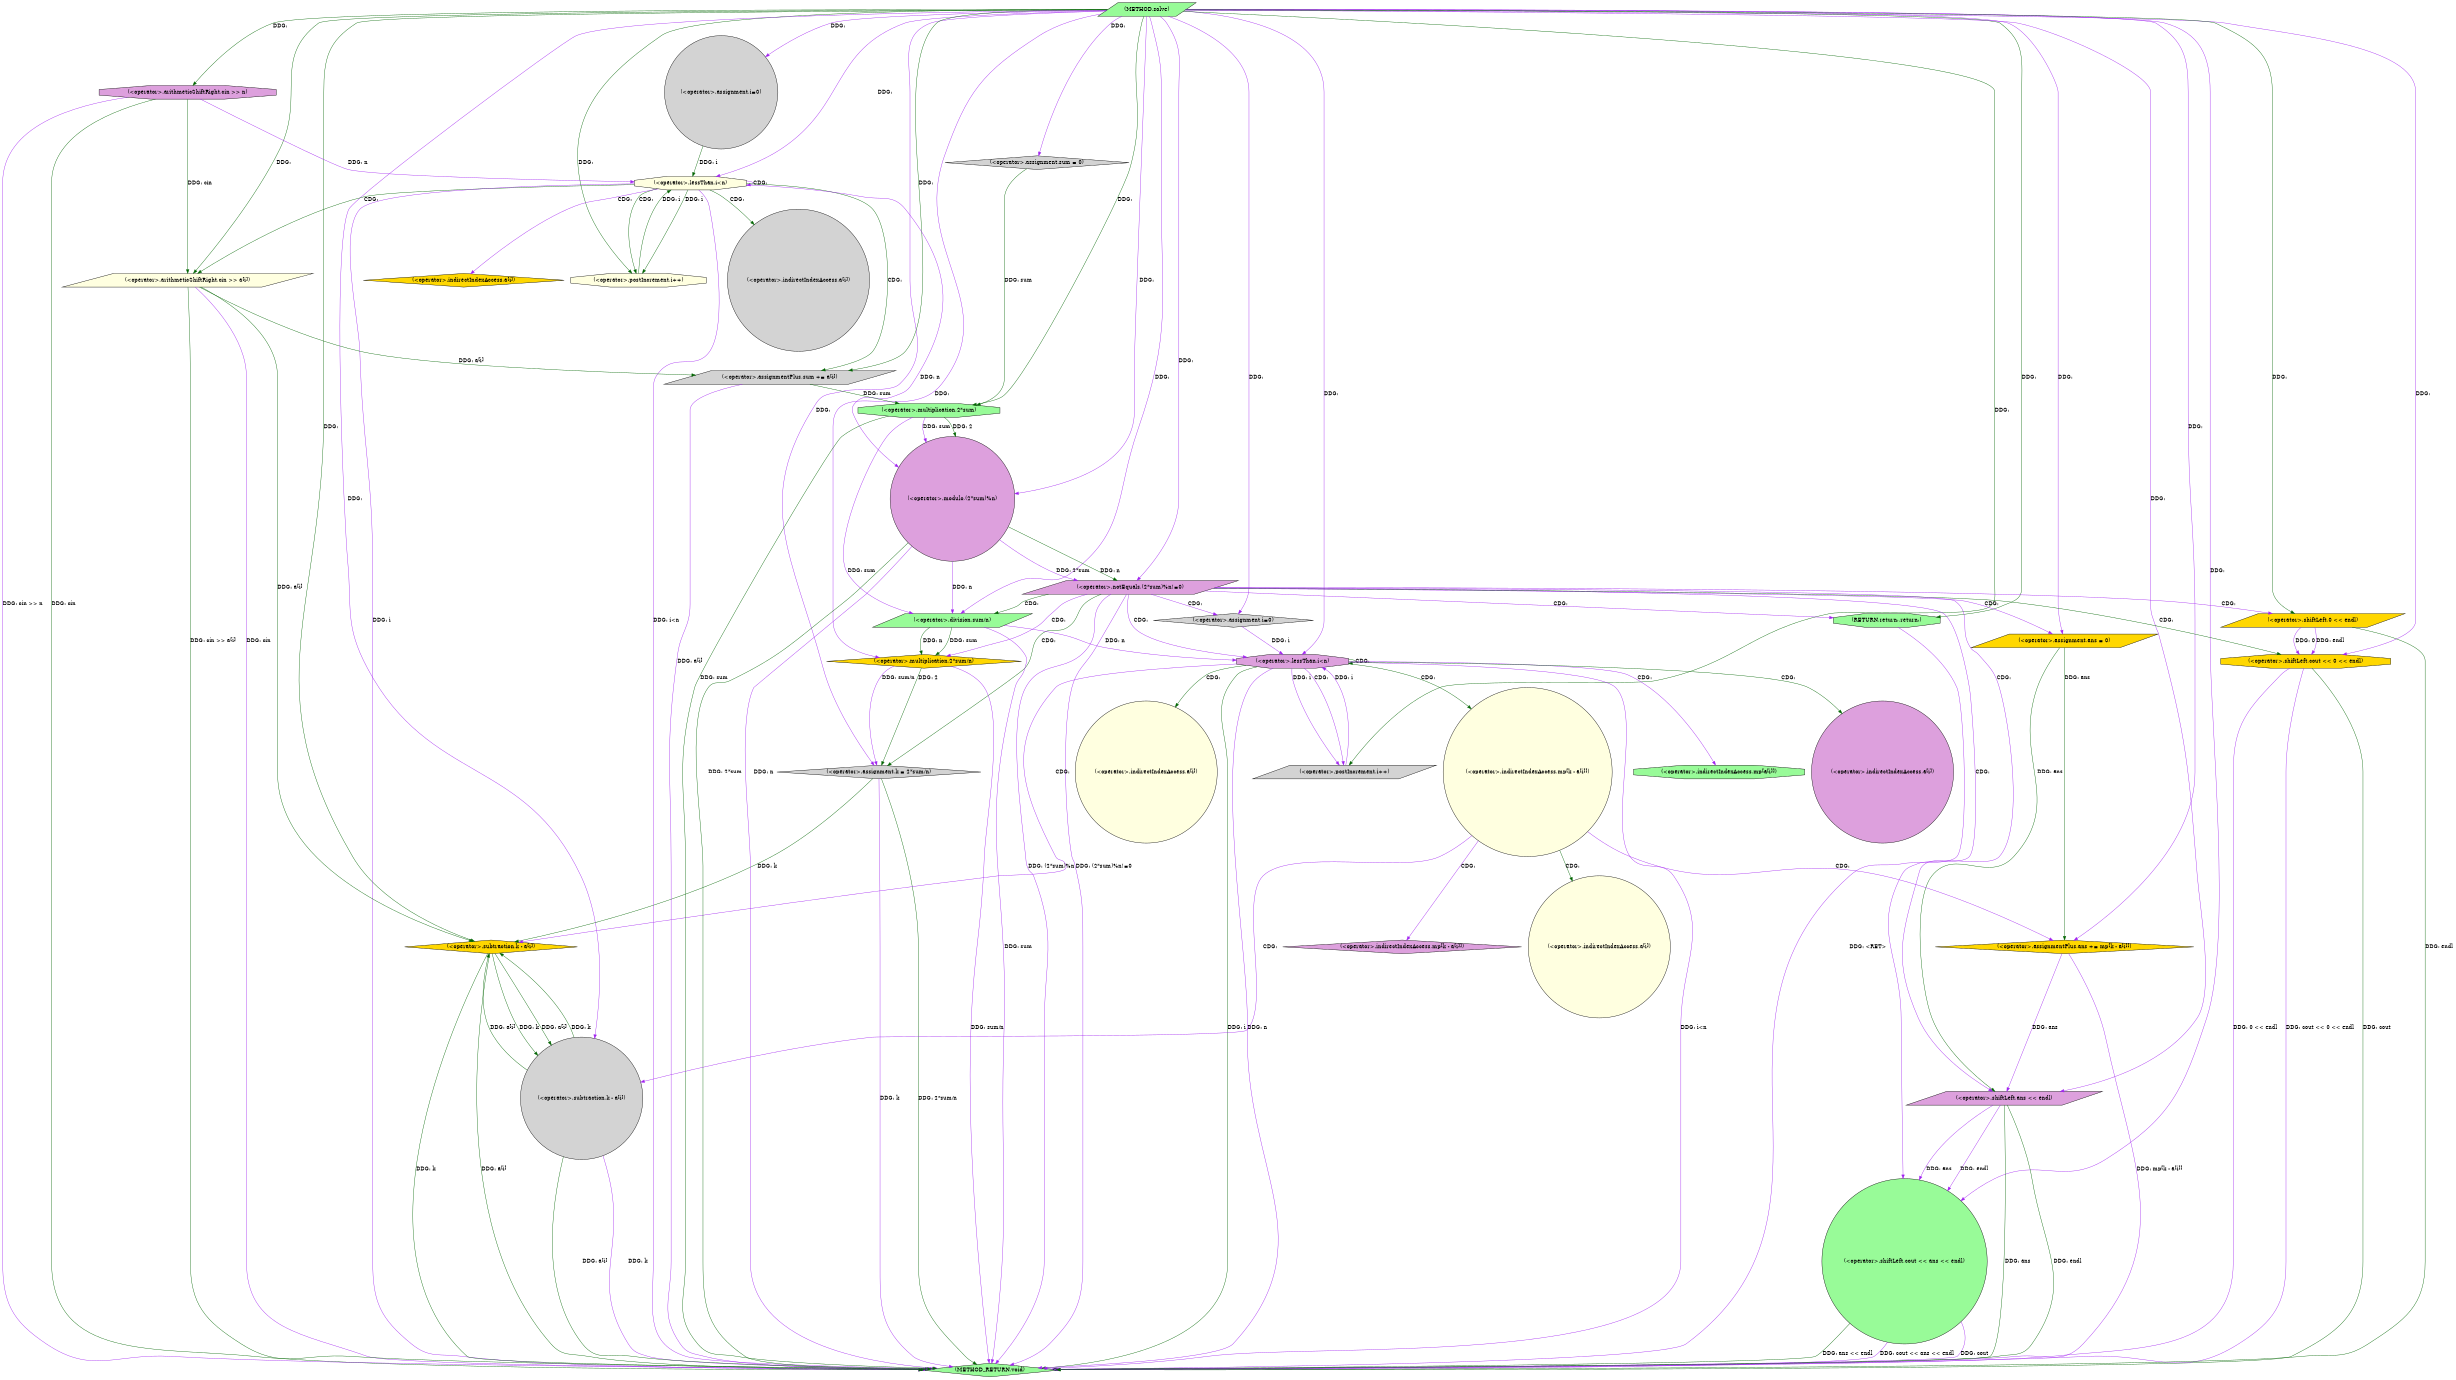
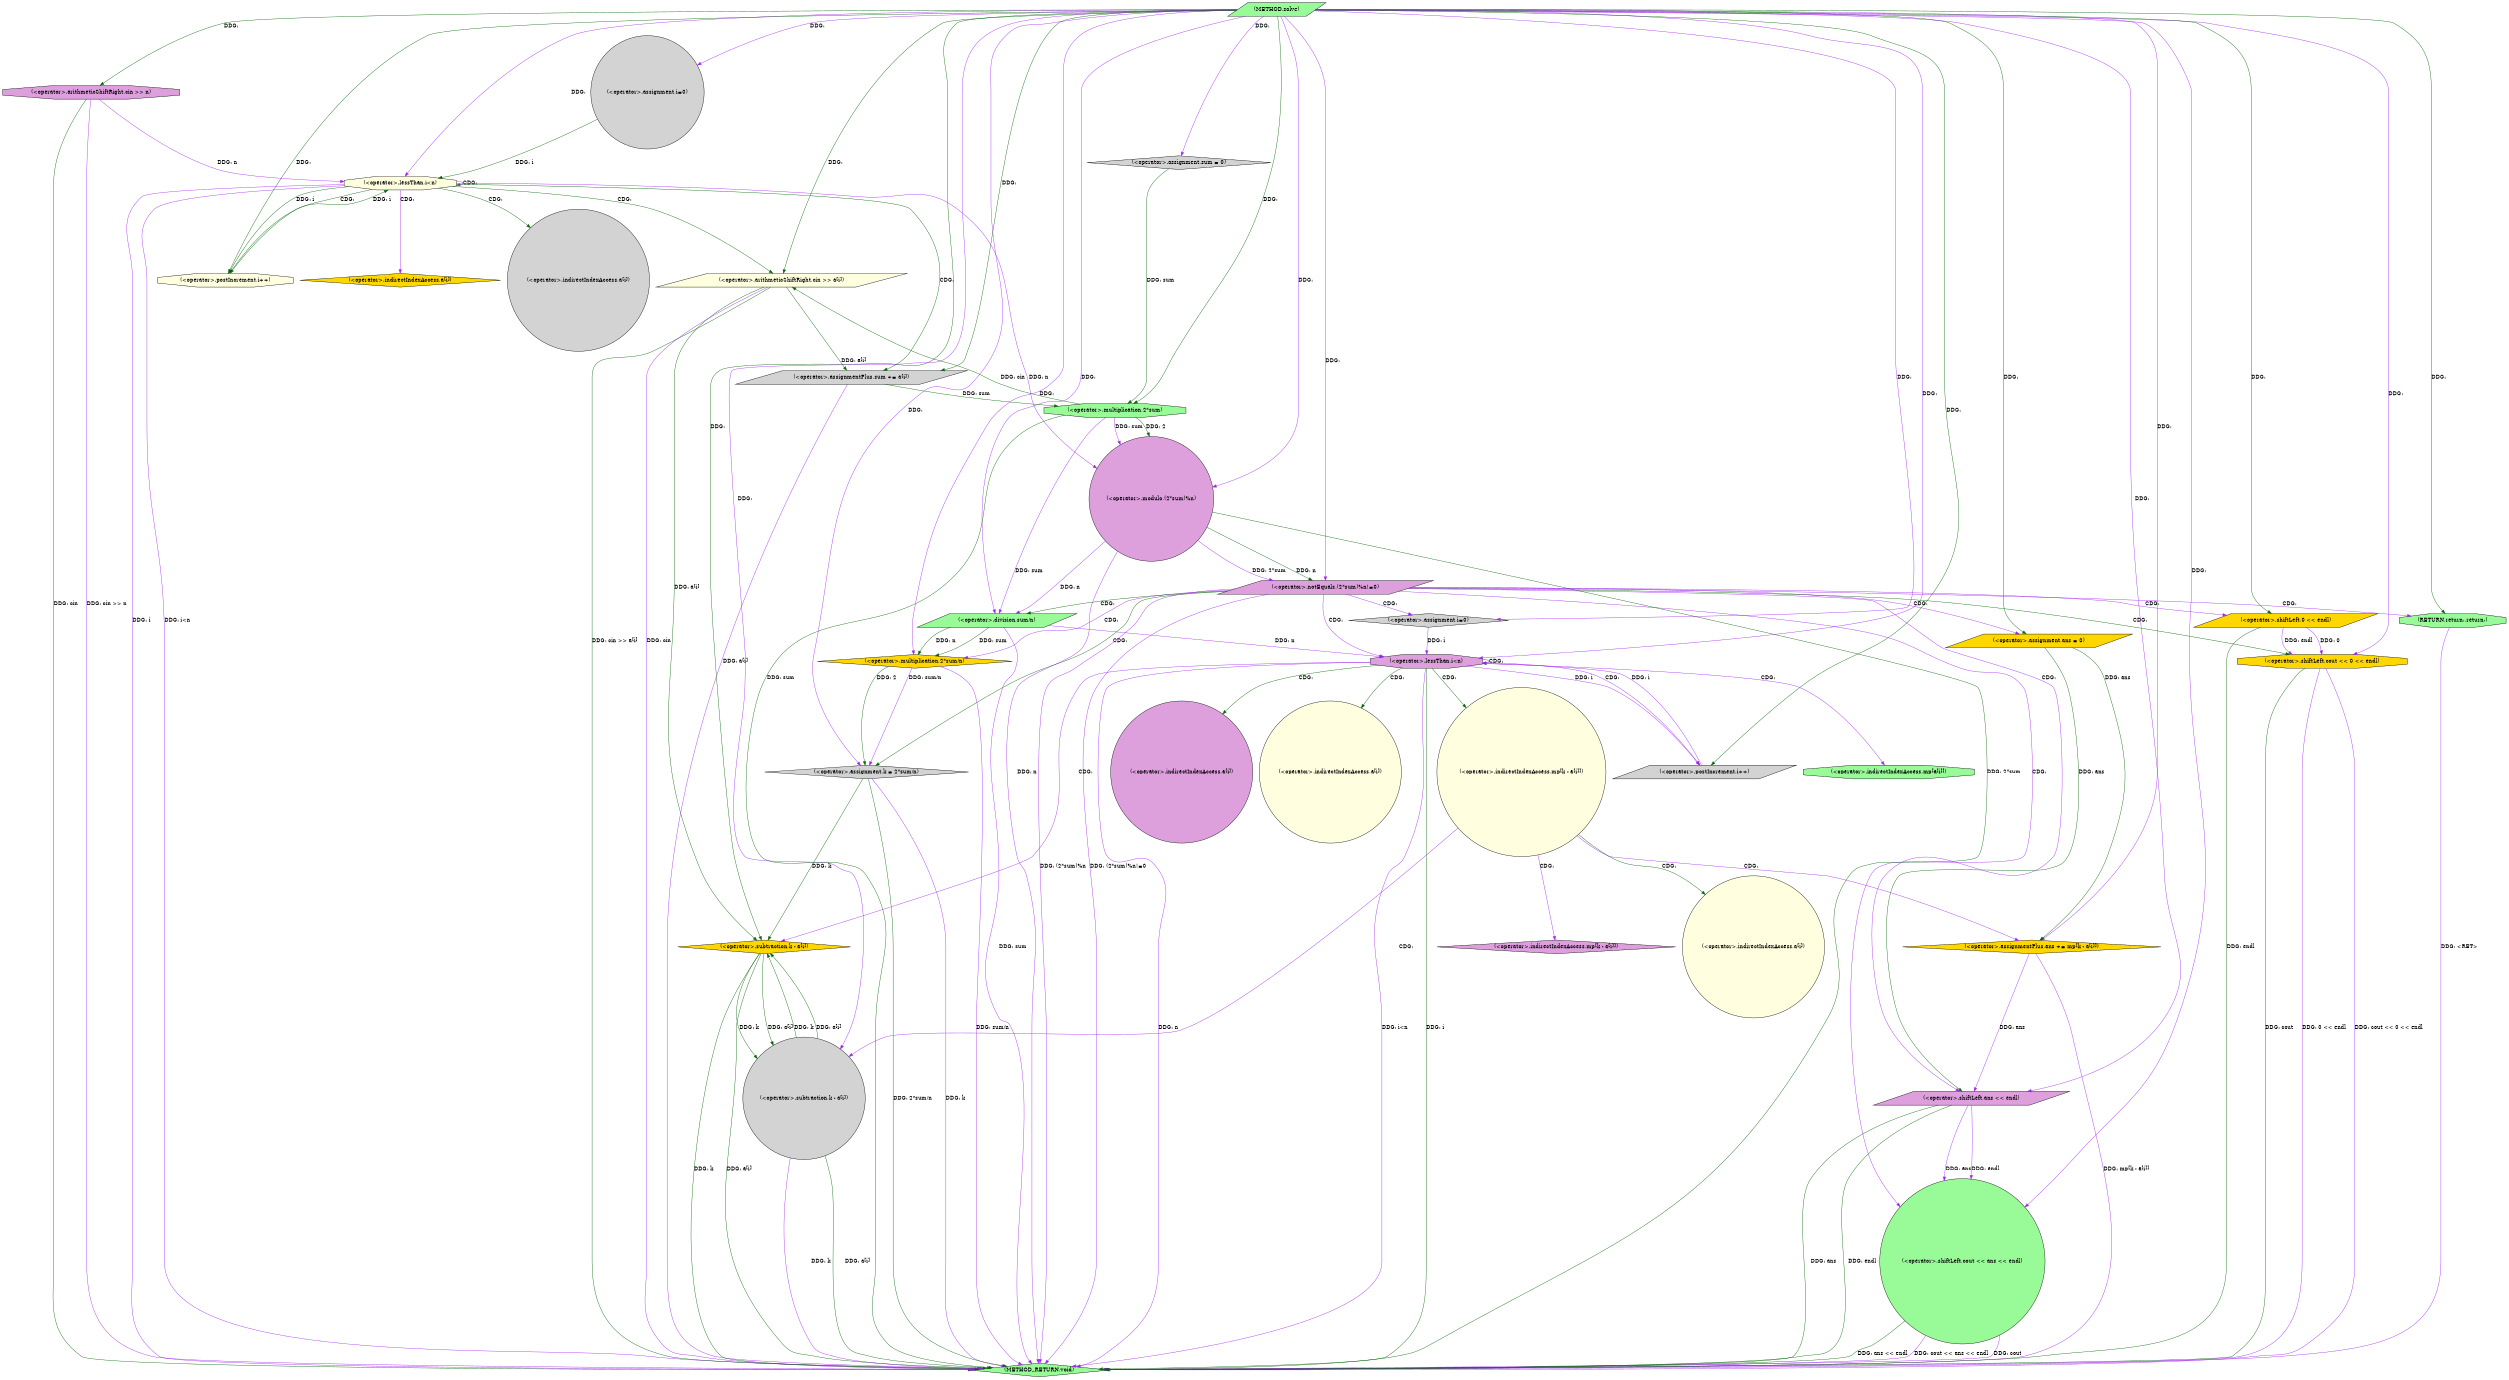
  digraph {
    node [fillcolor=lightgrey shape=parallelogram style=filled]
    edge [color=purple]
    n1 [fillcolor=palegreen label="(METHOD,solve)"]
    n2 [fillcolor=plum label="(<operator>.arithmeticShiftRight,cin >> n)" shape=octagon]
    n3 [label="(<operator>.assignment,sum = 0)" shape=diamond]
    n4 [label="(<operator>.assignment,k = 2*sum/n)" shape=diamond]
    n5 [fillcolor=gold label="(<operator>.assignment,ans = 0)"]
    n6 [fillcolor=palegreen label="(<operator>.shiftLeft,cout << ans << endl)" shape=circle]
    n7 [label="(<operator>.assignment,i=0)" shape=circle]
    n8 [fillcolor=lightyellow label="(<operator>.lessThan,i<n)" shape=octagon]
    n9 [fillcolor=lightyellow label="(<operator>.postIncrement,i++)" shape=octagon]
    n10 [fillcolor=plum label="(<operator>.notEquals,(2*sum)%n!=0)"]
    n11 [label="(<operator>.assignment,i=0)" shape=diamond]
    n12 [fillcolor=plum label="(<operator>.lessThan,i<n)" shape=octagon]
    n13 [label="(<operator>.postIncrement,i++)"]
    n14 [fillcolor=lightyellow label="(<operator>.arithmeticShiftRight,cin >> a[i])"]
    n15 [label="(<operator>.assignmentPlus,sum += a[i])"]
    n16 [fillcolor=gold label="(<operator>.shiftLeft,cout << 0 << endl)" shape=octagon]
    n17 [fillcolor=palegreen label="(RETURN,return;,return;)" shape=octagon]
    n18 [fillcolor=gold label="(<operator>.multiplication,2*sum/n)" shape=diamond]
    n19 [fillcolor=plum label="(<operator>.shiftLeft,ans << endl)"]
    n20 [fillcolor=plum label="(<operator>.modulo,(2*sum)%n)" shape=circle]
    n21 [fillcolor=palegreen label="(<operator>.division,sum/n)"]
    n22 [fillcolor=gold label="(<operator>.assignmentPlus,ans += mp[k - a[i]])" shape=diamond]
    n23 [fillcolor=palegreen label="(<operator>.multiplication,2*sum)" shape=octagon]
    n24 [fillcolor=gold label="(<operator>.shiftLeft,0 << endl)"]
    n25 [fillcolor=gold label="(<operator>.subtraction,k - a[i])" shape=diamond]
    n26 [label="(<operator>.subtraction,k - a[i])" shape=circle]
    n27 [fillcolor=palegreen label="(METHOD_RETURN,void)" shape=diamond]
    n28 [fillcolor=gold label="(<operator>.indirectIndexAccess,a[i])" shape=diamond]
    n29 [label="(<operator>.indirectIndexAccess,a[i])" shape=circle]
    n30 [fillcolor=lightyellow label="(<operator>.indirectIndexAccess,mp[k - a[i]])" shape=circle]
    n31 [fillcolor=palegreen label="(<operator>.indirectIndexAccess,mp[a[i]])" shape=octagon]
    n32 [fillcolor=plum label="(<operator>.indirectIndexAccess,a[i])" shape=circle]
    n33 [fillcolor=lightyellow label="(<operator>.indirectIndexAccess,a[i])" shape=circle]
    n34 [fillcolor=plum label="(<operator>.indirectIndexAccess,mp[k - a[i]])" shape=diamond]
    n35 [fillcolor=lightyellow label="(<operator>.indirectIndexAccess,a[i])" shape=circle]
    n1 -> n2 [color=darkgreen label="DDG: "]
    n1 -> n3 [label="DDG: "]
    n1 -> n4 [label="DDG: "]
-   n1 -> n5 [label="DDG: "]
+   n1 -> n5 [color=darkgreen label="DDG: "]
    n1 -> n6 [label="DDG: "]
    n1 -> n7 [label="DDG: "]
    n1 -> n8 [label="DDG: "]
    n1 -> n9 [color=darkgreen label="DDG: "]
    n1 -> n10 [label="DDG: "]
    n1 -> n11 [label="DDG: "]
    n1 -> n12 [label="DDG: "]
    n1 -> n13 [color=darkgreen label="DDG: "]
    n1 -> n14 [color=darkgreen label="DDG: "]
    n1 -> n15 [color=darkgreen label="DDG: "]
    n1 -> n16 [label="DDG: "]
    n1 -> n17 [color=darkgreen label="DDG: "]
    n1 -> n18 [label="DDG: "]
    n1 -> n19 [label="DDG: "]
    n1 -> n20 [label="DDG: "]
    n1 -> n21 [label="DDG: "]
    n1 -> n22 [label="DDG: "]
    n1 -> n23 [color=darkgreen label="DDG: "]
    n1 -> n24 [color=darkgreen label="DDG: "]
    n1 -> n25 [color=darkgreen label="DDG: "]
    n1 -> n26 [label="DDG: "]
    n2 -> n8 [label="DDG: n"]
-   n2 -> n14 [color=darkgreen label="DDG: cin"]
+   n23 -> n14 [color=darkgreen label="DDG: cin"]
    n2 -> n27 [color=darkgreen label="DDG: cin"]
    n2 -> n27 [label="DDG: cin >> n"]
    n3 -> n23 [color=darkgreen label="DDG: sum"]
    n4 -> n25 [color=darkgreen label="DDG: k"]
    n4 -> n27 [label="DDG: k"]
    n4 -> n27 [color=darkgreen label="DDG: 2*sum/n"]
    n5 -> n19 [color=darkgreen label="DDG: ans"]
    n5 -> n22 [color=darkgreen label="DDG: ans"]
    n6 -> n27 [label="DDG: cout"]
    n6 -> n27 [color=darkgreen label="DDG: ans << endl"]
    n6 -> n27 [label="DDG: cout << ans << endl"]
    n7 -> n8 [color=darkgreen label="DDG: i"]
    n8 -> n8 [label="CDG: "]
    n8 -> n9 [color=darkgreen label="DDG: i"]
    n8 -> n9 [color=darkgreen label="CDG: "]
    n8 -> n14 [color=darkgreen label="CDG: "]
    n8 -> n15 [color=darkgreen label="CDG: "]
    n8 -> n20 [label="DDG: n"]
    n8 -> n27 [label="DDG: i"]
    n8 -> n27 [label="DDG: i<n"]
    n8 -> n28 [label="CDG: "]
    n8 -> n29 [color=darkgreen label="CDG: "]
    n9 -> n8 [color=darkgreen label="DDG: i"]
    n10 -> n4 [color=darkgreen label="CDG: "]
    n10 -> n5 [label="CDG: "]
    n10 -> n6 [label="CDG: "]
    n10 -> n11 [label="CDG: "]
    n10 -> n12 [label="CDG: "]
    n10 -> n16 [color=darkgreen label="CDG: "]
    n10 -> n17 [label="CDG: "]
    n10 -> n18 [label="CDG: "]
    n10 -> n19 [label="CDG: "]
    n10 -> n21 [color=darkgreen label="CDG: "]
    n10 -> n24 [label="CDG: "]
    n10 -> n27 [label="DDG: (2*sum)%n"]
    n10 -> n27 [label="DDG: (2*sum)%n!=0"]
    n11 -> n12 [label="DDG: i"]
    n12 -> n12 [color=darkgreen label="CDG: "]
    n12 -> n13 [label="DDG: i"]
    n12 -> n13 [label="CDG: "]
    n12 -> n25 [label="CDG: "]
    n12 -> n27 [color=darkgreen label="DDG: i"]
    n12 -> n27 [label="DDG: n"]
    n12 -> n27 [label="DDG: i<n"]
    n12 -> n30 [color=darkgreen label="CDG: "]
    n12 -> n31 [label="CDG: "]
    n12 -> n32 [color=darkgreen label="CDG: "]
    n12 -> n33 [color=darkgreen label="CDG: "]
    n13 -> n12 [label="DDG: i"]
    n14 -> n15 [color=darkgreen label="DDG: a[i]"]
    n14 -> n25 [color=darkgreen label="DDG: a[i]"]
    n14 -> n27 [label="DDG: cin"]
    n14 -> n27 [color=darkgreen label="DDG: cin >> a[i]"]
    n15 -> n23 [color=darkgreen label="DDG: sum"]
    n15 -> n27 [label="DDG: a[i]"]
    n16 -> n27 [color=darkgreen label="DDG: cout"]
    n16 -> n27 [label="DDG: 0 << endl"]
    n16 -> n27 [label="DDG: cout << 0 << endl"]
    n17 -> n27 [label="DDG: <RET>"]
    n18 -> n4 [color=darkgreen label="DDG: 2"]
    n18 -> n4 [label="DDG: sum/n"]
    n18 -> n27 [label="DDG: sum/n"]
    n19 -> n6 [label="DDG: ans"]
    n19 -> n6 [label="DDG: endl"]
    n19 -> n27 [color=darkgreen label="DDG: ans"]
    n19 -> n27 [color=darkgreen label="DDG: endl"]
    n20 -> n10 [color=darkgreen label="DDG: n"]
    n20 -> n10 [label="DDG: 2*sum"]
    n20 -> n21 [label="DDG: n"]
    n20 -> n27 [color=darkgreen label="DDG: 2*sum"]
    n20 -> n27 [label="DDG: n"]
    n21 -> n12 [label="DDG: n"]
    n21 -> n18 [color=darkgreen label="DDG: sum"]
    n21 -> n18 [color=darkgreen label="DDG: n"]
    n21 -> n27 [label="DDG: sum"]
    n22 -> n19 [label="DDG: ans"]
    n22 -> n27 [label="DDG: mp[k - a[i]]"]
    n23 -> n20 [label="DDG: sum"]
    n23 -> n20 [color=darkgreen label="DDG: 2"]
    n23 -> n21 [label="DDG: sum"]
    n23 -> n27 [color=darkgreen label="DDG: sum"]
    n24 -> n16 [label="DDG: 0"]
    n24 -> n16 [label="DDG: endl"]
    n24 -> n27 [color=darkgreen label="DDG: endl"]
    n25 -> n26 [color=darkgreen label="DDG: k"]
    n25 -> n26 [color=darkgreen label="DDG: a[i]"]
    n25 -> n27 [color=darkgreen label="DDG: k"]
    n25 -> n27 [color=darkgreen label="DDG: a[i]"]
    n26 -> n25 [color=darkgreen label="DDG: k"]
    n26 -> n25 [color=darkgreen label="DDG: a[i]"]
    n26 -> n27 [label="DDG: k"]
    n26 -> n27 [color=darkgreen label="DDG: a[i]"]
    n30 -> n22 [label="CDG: "]
    n30 -> n26 [label="CDG: "]
    n30 -> n34 [label="CDG: "]
    n30 -> n35 [color=darkgreen label="CDG: "]
  }
